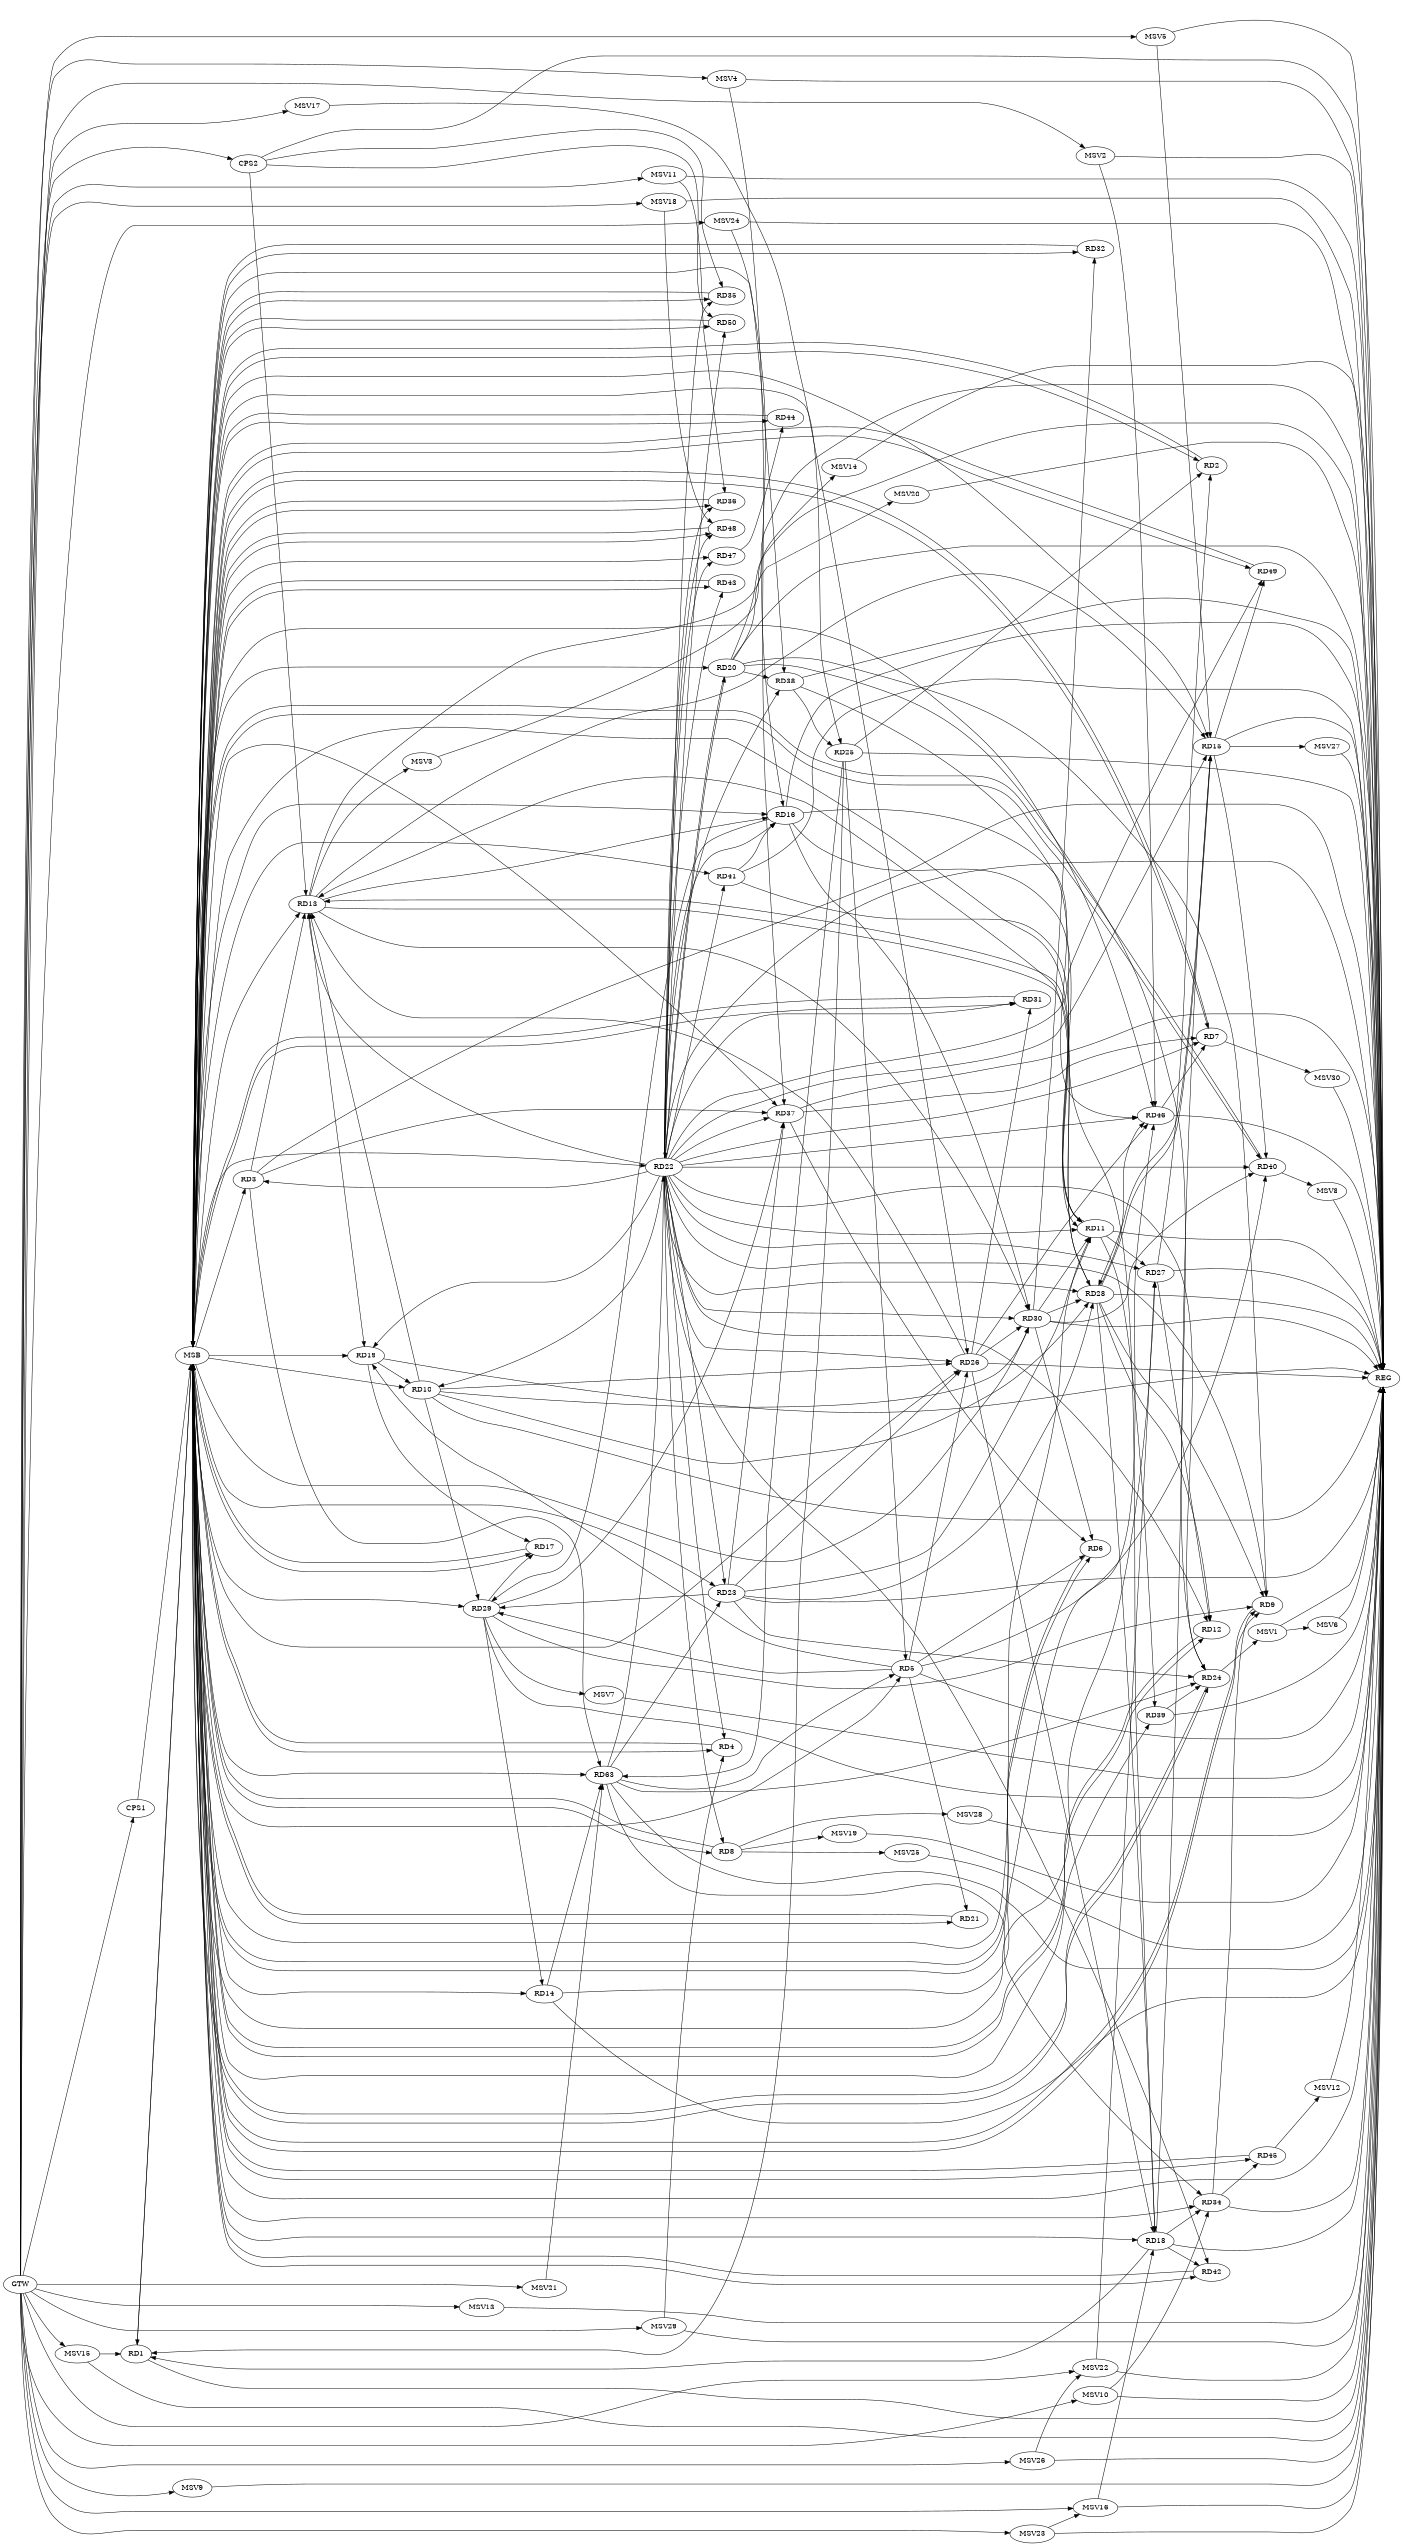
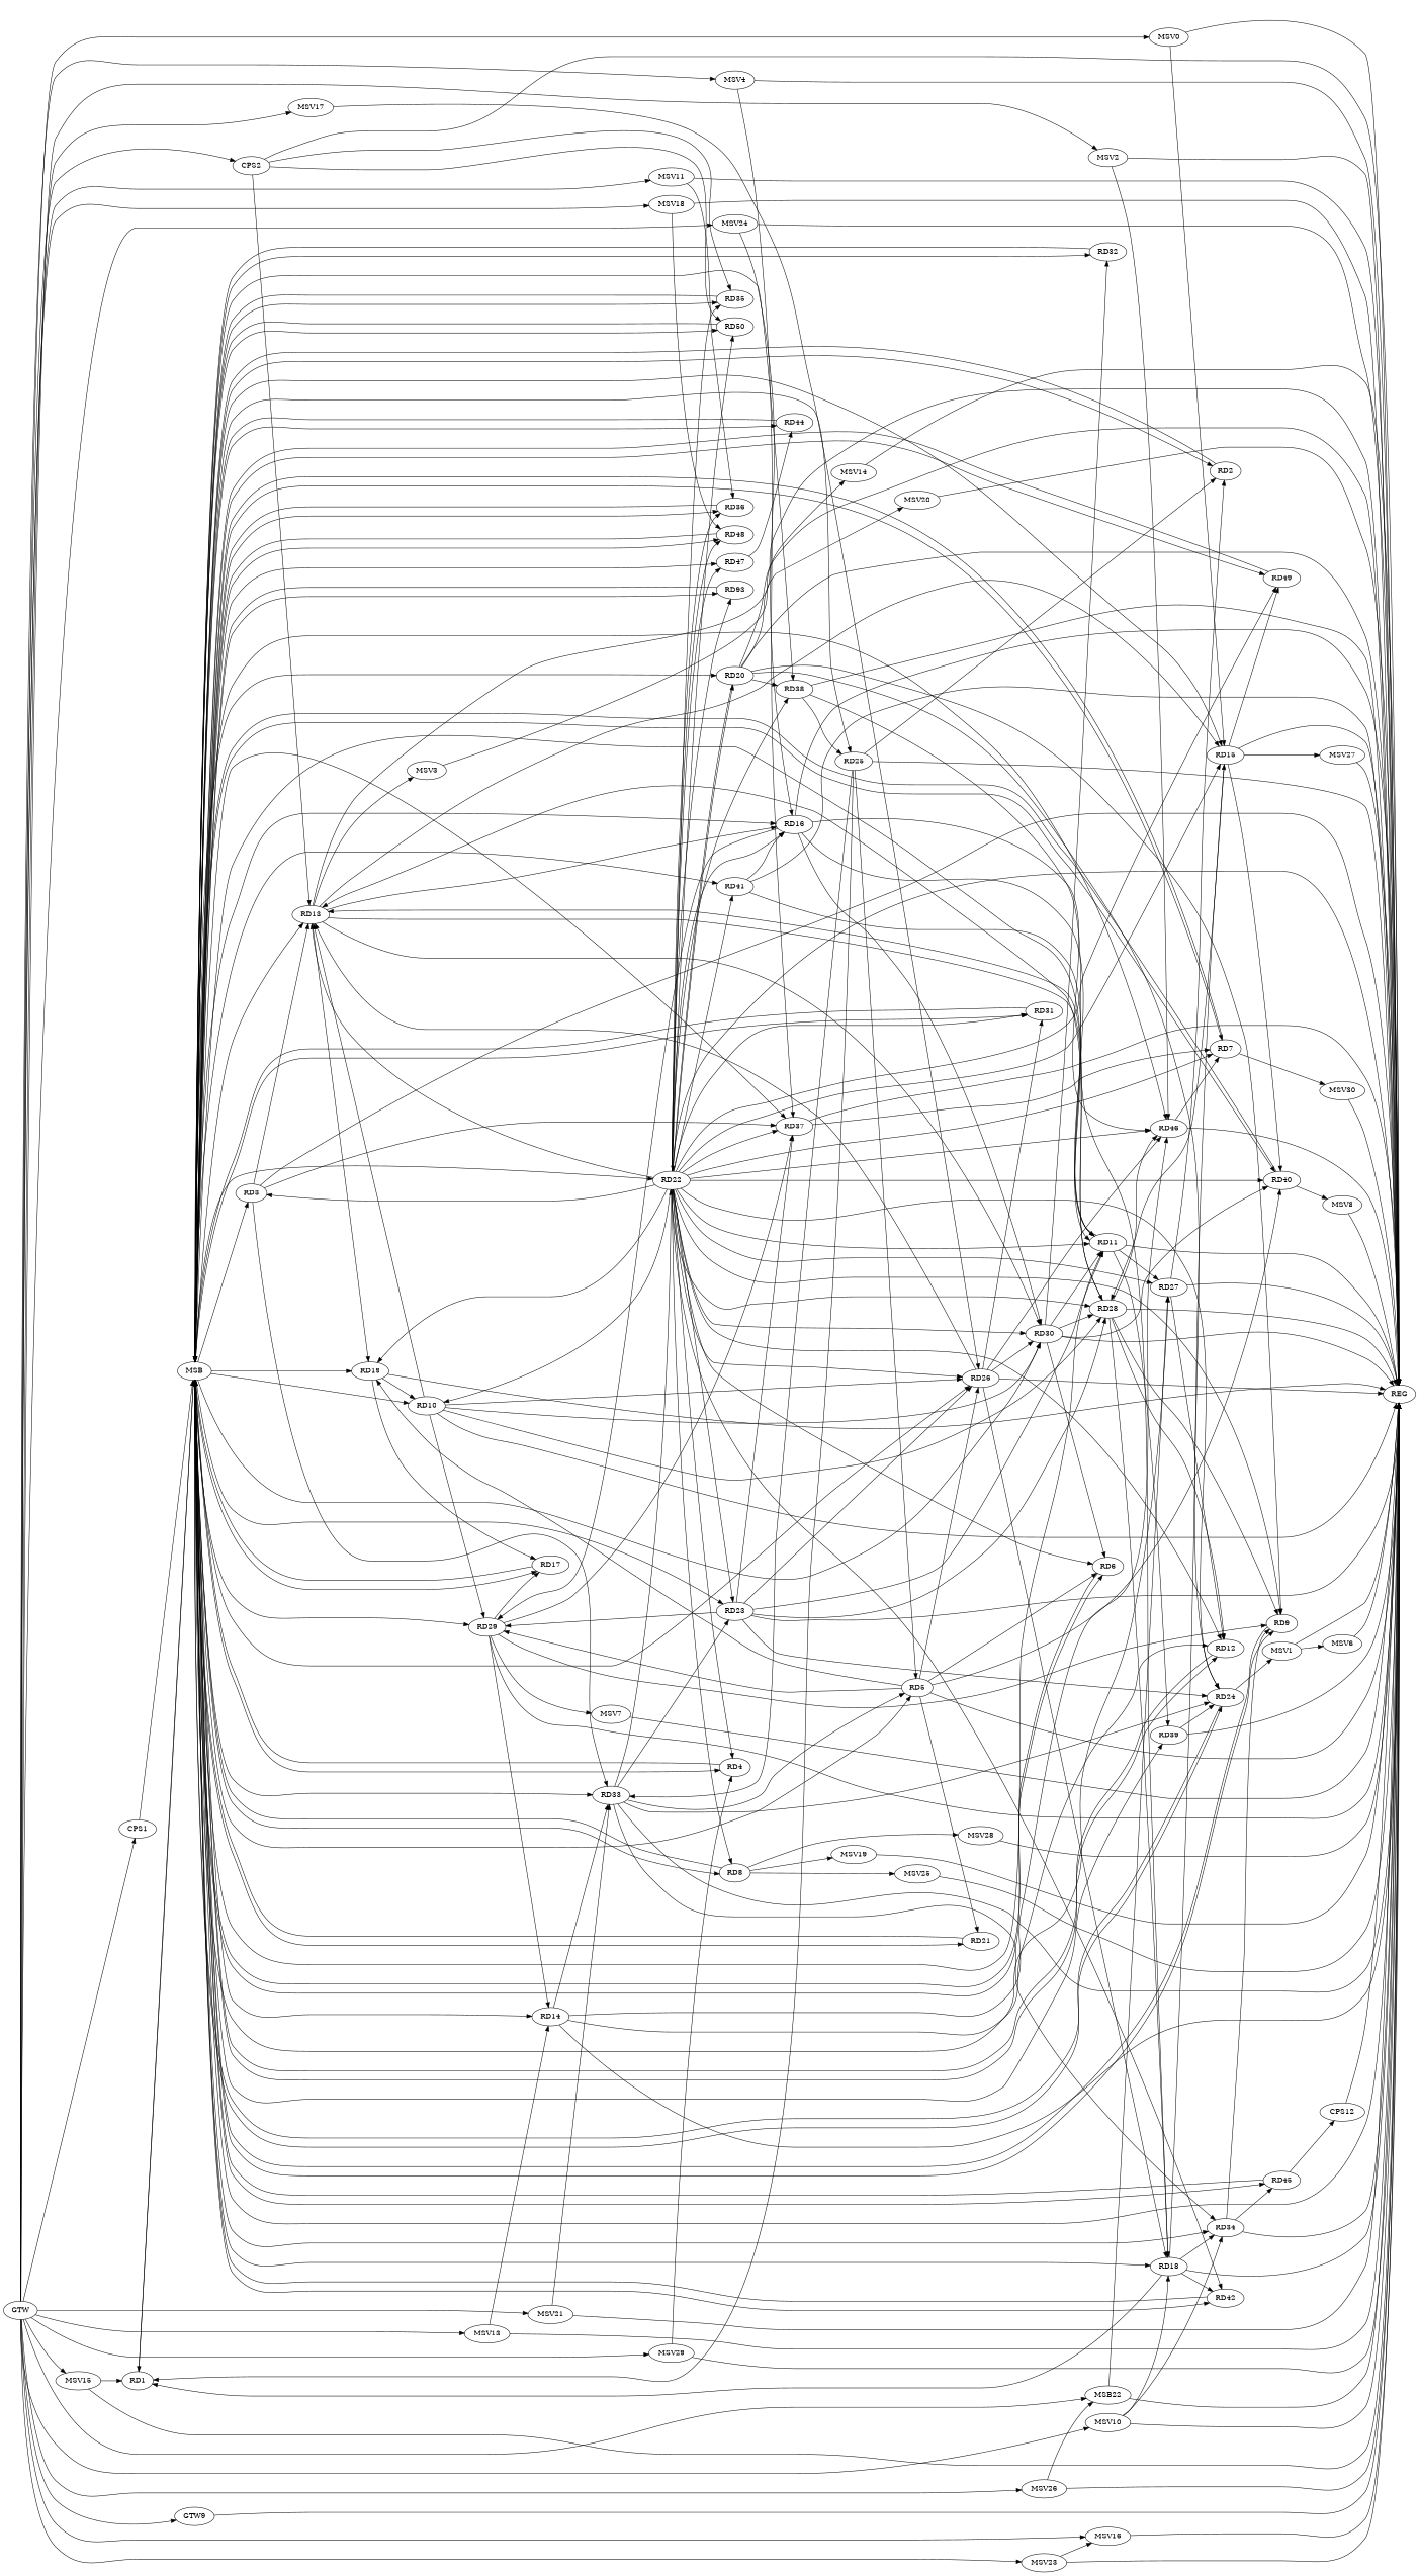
  strict digraph {
    rankdir=LR
    n1 [label=RD1]
    n2 [label=MSB]
    n3 [label=RD2]
    n4 [label=RD3]
    n5 [label=RD13]
-   n6 [label=RD63]
+   n6 [label=RD33]
    n7 [label=RD37]
    n8 [label=REG]
    n9 [label=RD4]
    n10 [label=RD5]
    n11 [label=RD6]
    n12 [label=RD19]
    n13 [label=RD21]
    n14 [label=RD26]
    n15 [label=RD29]
    n16 [label=RD40]
    n17 [label=RD7]
    n18 [label=RD8]
    n19 [label=RD9]
    n20 [label=RD10]
    n21 [label=RD28]
    n22 [label=RD30]
    n23 [label=RD11]
    n24 [label=RD27]
    n25 [label=RD39]
    n26 [label=RD12]
    n27 [label=RD15]
    n28 [label=RD16]
    n29 [label=RD14]
    n30 [label=RD46]
    n31 [label=RD49]
    n32 [label=RD17]
    n33 [label=RD18]
    n34 [label=RD34]
    n35 [label=RD42]
    n36 [label=RD20]
    n37 [label=RD22]
    n38 [label=RD24]
    n39 [label=RD38]
    n40 [label=RD23]
    n41 [label=RD31]
    n42 [label=RD35]
    n43 [label=RD36]
    n44 [label=RD41]
-   n45 [label=RD43]
+   n45 [label=RD93]
    n46 [label=RD47]
    n47 [label=RD48]
    n48 [label=RD50]
    n49 [label=RD25]
    n50 [label=RD32]
    n51 [label=RD45]
    n52 [label=RD44]
    n53 [label=MSV3]
    n54 [label=MSV7]
    n55 [label=MSV8]
    n56 [label=MSV30]
    n57 [label=MSV19]
    n58 [label=MSV25]
    n59 [label=MSV28]
    n60 [label=MSV27]
    n61 [label=MSV14]
    n62 [label=MSV20]
    n63 [label=MSV1]
    n64 [label=MSV6]
-   n65 [label=MSV12]
+   n65 [label=CPS12]
    n66 [label=CPS1]
    n67 [label=CPS2]
    n68 [label=GTW]
    n69 [label=MSV2]
    n70 [label=MSV4]
-   n71 [label=MSV5]
-   n72 [label=MSV9]
+   n71 [label=MSV0]
+   n72 [label=GTW9]
    n73 [label=MSV10]
    n74 [label=MSV11]
    n75 [label=MSV13]
    n76 [label=MSV15]
    n77 [label=MSV16]
    n78 [label=MSV17]
    n79 [label=MSV18]
    n80 [label=MSV21]
-   n81 [label=MSV22]
+   n81 [label=MSB22]
    n82 [label=MSV23]
    n83 [label=MSV24]
    n84 [label=MSV26]
    n85 [label=MSV29]
    n1 -> n2
    n2 -> n1
    n2 -> n3
    n2 -> n4
    n2 -> n5
    n2 -> n6
    n2 -> n7
    n2 -> n8
    n2 -> n9
    n2 -> n10
    n2 -> n11
    n2 -> n12
    n2 -> n13
    n2 -> n14
    n2 -> n15
    n2 -> n16
    n2 -> n17
    n2 -> n18
    n2 -> n19
    n2 -> n20
    n2 -> n21
    n2 -> n22
    n2 -> n23
    n2 -> n24
    n2 -> n25
    n2 -> n26
    n2 -> n27
    n2 -> n28
    n2 -> n29
    n2 -> n30
    n2 -> n31
    n2 -> n32
    n2 -> n33
    n2 -> n34
    n2 -> n35
    n2 -> n36
    n2 -> n37
    n2 -> n38
    n2 -> n39
    n2 -> n40
    n2 -> n41
    n2 -> n42
    n2 -> n43
    n2 -> n44
    n2 -> n45
    n2 -> n46
    n2 -> n47
    n2 -> n48
    n2 -> n49
    n2 -> n50
    n2 -> n51
    n2 -> n52
    n3 -> n2
    n4 -> n5
    n4 -> n6
    n4 -> n7
    n4 -> n8
    n5 -> n8
    n5 -> n12
    n5 -> n22
    n5 -> n23
    n5 -> n27
    n5 -> n28
    n5 -> n53
    n6 -> n8
    n6 -> n10
    n6 -> n34
    n6 -> n37
    n6 -> n38
    n6 -> n40
    n7 -> n8
    n7 -> n17
    n9 -> n2
    n10 -> n8
    n10 -> n11
    n10 -> n12
    n10 -> n13
    n10 -> n14
    n10 -> n15
    n10 -> n16
    n11 -> n2
    n12 -> n8
    n12 -> n20
    n12 -> n32
    n13 -> n2
    n14 -> n5
    n14 -> n8
    n14 -> n22
    n14 -> n30
    n14 -> n33
    n14 -> n41
    n15 -> n7
    n15 -> n8
    n15 -> n19
    n15 -> n29
    n15 -> n32
    n15 -> n54
    n16 -> n2
    n16 -> n55
    n17 -> n2
    n17 -> n56
    n18 -> n2
    n18 -> n57
    n18 -> n58
    n18 -> n59
    n19 -> n2
    n20 -> n5
    n20 -> n8
    n20 -> n14
    n20 -> n15
    n20 -> n21
    n20 -> n22
    n21 -> n5
    n21 -> n8
    n21 -> n19
    n21 -> n26
-   n21 -> n27
    n21 -> n30
    n21 -> n33
    n22 -> n8
    n22 -> n11
    n22 -> n16
    n22 -> n21
    n22 -> n23
    n22 -> n50
    n23 -> n5
    n23 -> n8
    n23 -> n24
    n23 -> n25
    n24 -> n3
    n24 -> n8
    n24 -> n26
    n25 -> n8
    n25 -> n38
    n26 -> n2
    n27 -> n8
    n27 -> n16
    n27 -> n21
    n27 -> n31
    n27 -> n60
    n28 -> n8
    n28 -> n15
    n28 -> n22
    n28 -> n23
    n28 -> n30
    n29 -> n6
    n29 -> n8
+   n29 -> n26
    n29 -> n30
    n30 -> n8
    n30 -> n17
    n31 -> n2
    n32 -> n2
    n33 -> n1
    n33 -> n8
    n33 -> n27
    n33 -> n34
    n33 -> n35
    n34 -> n8
    n34 -> n19
    n34 -> n51
    n35 -> n2
    n36 -> n8
    n36 -> n19
    n36 -> n37
    n36 -> n38
    n36 -> n39
    n36 -> n61
    n36 -> n62
    n37 -> n4
    n37 -> n5
    n37 -> n7
    n37 -> n8
    n37 -> n9
-   n7 -> n11
+   n37 -> n11
    n37 -> n12
    n37 -> n14
    n37 -> n16
    n37 -> n17
    n37 -> n18
    n37 -> n19
    n37 -> n20
    n37 -> n21
    n37 -> n22
    n37 -> n23
    n37 -> n24
    n37 -> n26
    n37 -> n27
    n37 -> n28
    n37 -> n30
    n37 -> n31
    n37 -> n35
    n37 -> n36
    n37 -> n38
    n37 -> n39
    n37 -> n40
    n37 -> n41
    n37 -> n42
    n37 -> n43
    n37 -> n44
    n37 -> n45
    n37 -> n46
    n37 -> n47
    n37 -> n48
    n38 -> n2
    n38 -> n63
    n39 -> n8
    n39 -> n33
    n39 -> n49
    n40 -> n7
    n40 -> n8
    n40 -> n14
    n40 -> n15
    n40 -> n21
    n40 -> n23
    n40 -> n38
    n41 -> n2
    n42 -> n2
    n43 -> n2
    n44 -> n8
    n44 -> n23
    n44 -> n28
    n45 -> n2
    n46 -> n52
    n47 -> n2
    n48 -> n2
    n49 -> n1
    n49 -> n3
    n49 -> n6
    n49 -> n8
    n49 -> n10
    n50 -> n2
    n51 -> n2
    n51 -> n65
    n52 -> n2
    n53 -> n8
    n54 -> n8
    n55 -> n8
    n56 -> n8
    n57 -> n8
    n58 -> n8
    n59 -> n8
    n60 -> n8
    n61 -> n8
    n62 -> n8
    n63 -> n8
    n63 -> n64
    n64 -> n8
    n65 -> n8
    n66 -> n2
    n67 -> n5
    n67 -> n8
    n67 -> n42
    n67 -> n48
    n68 -> n66
    n68 -> n67
    n68 -> n69
    n68 -> n70
    n68 -> n71
    n68 -> n72
    n68 -> n73
    n68 -> n74
    n68 -> n75
    n68 -> n76
    n68 -> n77
    n68 -> n78
    n68 -> n79
    n68 -> n80
    n68 -> n81
    n68 -> n82
    n68 -> n83
    n68 -> n84
    n68 -> n85
    n69 -> n8
    n69 -> n30
    n70 -> n7
    n70 -> n8
    n71 -> n8
    n71 -> n27
    n72 -> n8
    n73 -> n8
    n73 -> n34
    n74 -> n8
    n74 -> n43
    n75 -> n8
+   n75 -> n29
    n76 -> n1
    n76 -> n8
    n77 -> n8
-   n77 -> n33
+   n73 -> n33
    n78 -> n14
    n79 -> n8
    n79 -> n47
    n80 -> n6
-   n1 -> n8
+   n80 -> n8
    n81 -> n8
    n81 -> n24
    n82 -> n8
    n82 -> n77
    n83 -> n8
    n83 -> n28
    n84 -> n8
    n84 -> n81
    n85 -> n8
    n85 -> n9
  }
